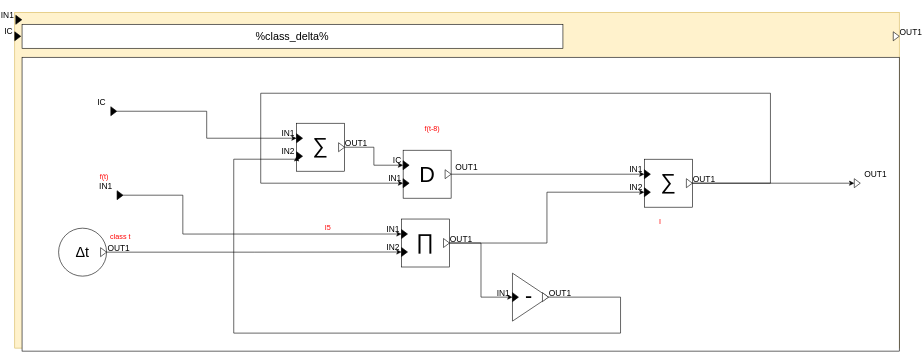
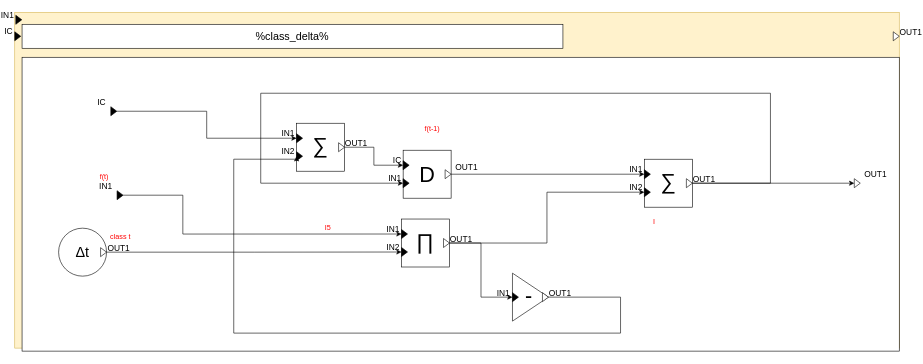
  <mxCell id="0" />
  <mxCell id="1" parent="0" />
  <mxCell id="2" value="forward_euler_method" style="rounded=0;whiteSpace=wrap;html=1;fillColor=#fff2cc;strokeColor=#d6b656;container=0;connectable=0;allowArrows=0;treeFolding=0;moveCells=0;treeMoving=0;comic=0;rotatable=0;expand=1;autosize=1;resizeWidth=1;resizeHeight=1;metaEdit=1;" parent="1" vertex="1"><mxGeometry x="20" y="20" width="1475" height="560" as="geometry"><mxRectangle x="40" y="400" width="50" height="40" as="alternateBounds" /></mxGeometry></mxCell>
  <mxCell id="3" value="%class_delta%" style="rounded=0;whiteSpace=wrap;html=1;fillColor=#ffffff;fontSize=18;connectable=0;allowArrows=0;rotatable=0;cloneable=0;deletable=0;" parent="2" vertex="1"><mxGeometry x="12.189" y="20" width="901.956" height="40" as="geometry" /></mxCell>
  <mxCell id="4" value="" style="rounded=0;whiteSpace=wrap;html=1;fillColor=#ffffff;connectable=0;allowArrows=0;container=1;collapsible=0;portConstraintRotation=0;rotatable=0;cloneable=0;deletable=0;recursiveResize=0;" parent="2" vertex="1"><mxGeometry x="12.19" y="75" width="1462.81" height="490" as="geometry"><mxRectangle x="10" y="70" width="50" height="40" as="alternateBounds" /></mxGeometry></mxCell>
  <mxCell id="5" style="edgeStyle=orthogonalEdgeStyle;rounded=0;orthogonalLoop=1;jettySize=auto;html=1;exitX=1;exitY=0.5;exitDx=0;exitDy=0;entryX=0;entryY=0.5;entryDx=0;entryDy=0;" parent="4" source="6" target="15" edge="1"><mxGeometry relative="1" as="geometry"><Array as="points"><mxPoint x="268.149" y="230" /><mxPoint x="268.149" y="295" /></Array></mxGeometry></mxCell>
  <mxCell id="6" value="IN1" style="triangle;fontSize=14;points=[[0,0.5],[1,0.5]];allowArrows=0;verticalAlign=middle;horizontal=1;spacingTop=0;align=right;spacingLeft=0;spacingRight=8;html=1;comic=0;treeFolding=0;treeMoving=0;resizable=0;movableLabel=1;spacing=2;aspect=fixed;fillColor=#000000;metaEdit=1;" parent="4" vertex="1"><mxGeometry x="158.452" y="222.5" width="10" height="15" as="geometry"><mxPoint x="-9" y="-15" as="offset" /></mxGeometry></mxCell>
  <mxCell id="7" value="D" style="whiteSpace=wrap;html=1;aspect=fixed;comic=0;fillColor=#FFFFFF;fontSize=36;align=center;resizable=0;container=1;collapsible=0;points=[];allowArrows=0;metaEdit=1;connectable=0;" parent="4" vertex="1"><mxGeometry x="635.498" y="155" width="80" height="80" as="geometry" /></mxCell>
  <mxCell id="8" value="OUT1" style="triangle;fillColor=#ffffff;fontSize=14;points=[[1,0.5]];allowArrows=0;verticalAlign=middle;horizontal=1;spacingTop=0;align=left;spacingLeft=4;spacingRight=0;html=1;comic=0;treeFolding=0;treeMoving=0;movable=1;resizable=0;rotatable=1;deletable=1;editable=1;connectable=1;movableLabel=1;spacing=2;aspect=fixed;metaEdit=1;" parent="7" vertex="1"><mxGeometry x="70" y="32.5" width="10" height="15" as="geometry"><mxPoint x="11" y="-12" as="offset" /></mxGeometry></mxCell>
  <mxCell id="9" value="IC" style="triangle;fontSize=14;points=[[0,0.5]];allowArrows=0;verticalAlign=middle;horizontal=1;spacingTop=0;align=right;spacingLeft=0;spacingRight=8;html=1;comic=0;treeFolding=0;treeMoving=0;resizable=0;movableLabel=1;spacing=2;aspect=fixed;fillColor=#000000;metaEdit=1;" parent="7" vertex="1"><mxGeometry y="17.5" width="10" height="15" as="geometry"><mxPoint x="-4" y="-8" as="offset" /></mxGeometry></mxCell>
  <mxCell id="10" value="IN1" style="triangle;fontSize=14;points=[[0,0.5]];allowArrows=0;verticalAlign=middle;horizontal=1;spacingTop=0;align=right;spacingLeft=0;spacingRight=8;html=1;comic=0;treeFolding=0;treeMoving=0;resizable=0;movableLabel=1;spacing=2;aspect=fixed;fillColor=#000000;metaEdit=1;" parent="7" vertex="1"><mxGeometry y="47.5" width="10" height="15" as="geometry"><mxPoint x="-4" y="-8" as="offset" /></mxGeometry></mxCell>
  <mxCell id="11" value="&amp;#916;t" style="ellipse;whiteSpace=wrap;html=1;comic=0;fillColor=#ffffff;fontSize=24;align=center;allowArrows=0;connectable=0;container=1;collapsible=0;recursiveResize=1;direction=west;resizable=0;metaEdit=1;" parent="4" vertex="1"><mxGeometry x="60.943" y="285" width="80" height="80" as="geometry" /></mxCell>
  <mxCell id="12" value="OUT1" style="triangle;fillColor=#ffffff;fontSize=14;points=[[1,0.5]];allowArrows=0;verticalAlign=middle;horizontal=1;spacingTop=0;align=left;spacingLeft=4;spacingRight=0;html=1;comic=0;treeFolding=0;treeMoving=0;movable=1;resizable=0;rotatable=1;deletable=1;editable=1;connectable=1;movableLabel=1;spacing=2;aspect=fixed;metaEdit=1;" parent="11" vertex="1"><mxGeometry x="70" y="32.5" width="10" height="15" as="geometry"><mxPoint x="6" y="-7" as="offset" /></mxGeometry></mxCell>
  <mxCell id="13" value="&amp;prod;" style="whiteSpace=wrap;html=1;aspect=fixed;comic=0;fillColor=#FFFFFF;fontSize=36;align=center;resizable=0;container=1;collapsible=0;points=[];allowArrows=0;spacingTop=-6;metaEdit=1;connectable=0;" parent="4" vertex="1"><mxGeometry x="632.812" y="269.75" width="80" height="80" as="geometry" /></mxCell>
  <mxCell id="14" value="OUT1" style="triangle;fillColor=#ffffff;fontSize=14;points=[[1,0.5]];allowArrows=0;verticalAlign=middle;horizontal=1;spacingTop=0;align=left;spacingLeft=4;spacingRight=0;html=1;comic=0;treeFolding=0;treeMoving=0;movable=1;resizable=0;rotatable=1;deletable=1;editable=1;connectable=1;movableLabel=1;spacing=2;aspect=fixed;metaEdit=1;" parent="13" vertex="1"><mxGeometry x="70" y="32.5" width="10" height="15" as="geometry"><mxPoint x="5" y="-7" as="offset" /></mxGeometry></mxCell>
  <mxCell id="15" value="IN1" style="triangle;fontSize=14;points=[[0,0.5]];allowArrows=0;verticalAlign=middle;horizontal=1;spacingTop=0;align=right;spacingLeft=0;spacingRight=8;html=1;comic=0;treeFolding=0;treeMoving=0;resizable=0;movableLabel=1;spacing=2;aspect=fixed;fillColor=#000000;metaEdit=1;" parent="13" vertex="1"><mxGeometry y="17.5" width="10" height="15" as="geometry"><mxPoint x="-4" y="-8" as="offset" /></mxGeometry></mxCell>
  <mxCell id="16" value="IN2" style="triangle;fontSize=14;points=[[0,0.5]];allowArrows=0;verticalAlign=middle;horizontal=1;spacingTop=0;align=right;spacingLeft=0;spacingRight=8;html=1;comic=0;treeFolding=0;treeMoving=0;resizable=0;movableLabel=1;spacing=2;aspect=fixed;fillColor=#000000;metaEdit=1;" parent="13" vertex="1"><mxGeometry y="47.5" width="10" height="15" as="geometry"><mxPoint x="-4" y="-8" as="offset" /></mxGeometry></mxCell>
  <mxCell id="17" style="edgeStyle=orthogonalEdgeStyle;rounded=0;orthogonalLoop=1;jettySize=auto;html=1;exitX=1;exitY=0.5;exitDx=0;exitDy=0;entryX=0;entryY=0.5;entryDx=0;entryDy=0;" parent="4" source="12" target="16" edge="1"><mxGeometry relative="1" as="geometry" /></mxCell>
  <mxCell id="18" value="&amp;sum;" style="whiteSpace=wrap;html=1;aspect=fixed;comic=0;fillColor=#FFFFFF;fontSize=36;align=center;resizable=0;container=1;collapsible=0;points=[];allowArrows=0;spacingTop=-6;metaEdit=1;connectable=0;" parent="4" vertex="1"><mxGeometry x="1037.807" y="170" width="80" height="80" as="geometry" /></mxCell>
  <mxCell id="19" value="OUT1" style="triangle;fillColor=#ffffff;fontSize=14;points=[[1,0.5]];allowArrows=0;verticalAlign=middle;horizontal=1;spacingTop=0;align=left;spacingLeft=4;spacingRight=0;html=1;comic=0;treeFolding=0;treeMoving=0;movable=1;resizable=0;rotatable=1;deletable=1;editable=1;connectable=1;movableLabel=1;spacing=2;aspect=fixed;metaEdit=1;" parent="18" vertex="1"><mxGeometry x="70" y="32.5" width="10" height="15" as="geometry"><mxPoint x="5" y="-7" as="offset" /></mxGeometry></mxCell>
  <mxCell id="20" value="IN1" style="triangle;fontSize=14;points=[[0,0.5]];allowArrows=0;verticalAlign=middle;horizontal=1;spacingTop=0;align=right;spacingLeft=0;spacingRight=8;html=1;comic=0;treeFolding=0;treeMoving=0;resizable=0;movableLabel=1;spacing=2;aspect=fixed;fillColor=#000000;metaEdit=1;" parent="18" vertex="1"><mxGeometry y="17.5" width="10" height="15" as="geometry"><mxPoint x="-4" y="-8" as="offset" /></mxGeometry></mxCell>
  <mxCell id="21" value="IN2" style="triangle;fontSize=14;points=[[0,0.5]];allowArrows=0;verticalAlign=middle;horizontal=1;spacingTop=0;align=right;spacingLeft=0;spacingRight=8;html=1;comic=0;treeFolding=0;treeMoving=0;resizable=0;movableLabel=1;spacing=2;aspect=fixed;fillColor=#000000;metaEdit=1;" parent="18" vertex="1"><mxGeometry y="47.5" width="10" height="15" as="geometry"><mxPoint x="-4" y="-8" as="offset" /></mxGeometry></mxCell>
  <mxCell id="22" value="OUT1" style="triangle;fillColor=#ffffff;fontSize=14;points=[[0,0.5],[1,0.5]];allowArrows=0;verticalAlign=middle;horizontal=1;spacingTop=0;align=left;spacingLeft=4;spacingRight=0;html=1;comic=0;treeFolding=0;treeMoving=0;movable=1;resizable=0;rotatable=1;deletable=1;editable=1;connectable=1;movableLabel=1;spacing=2;aspect=fixed;metaEdit=1;" parent="4" vertex="1"><mxGeometry x="1387.809" y="202.5" width="10" height="15" as="geometry"><mxPoint x="11" y="-15" as="offset" /></mxGeometry></mxCell>
  <mxCell id="23" style="edgeStyle=orthogonalEdgeStyle;rounded=0;orthogonalLoop=1;jettySize=auto;html=1;exitX=1;exitY=0.5;exitDx=0;exitDy=0;entryX=0;entryY=0.5;entryDx=0;entryDy=0;" parent="4" source="14" target="21" edge="1"><mxGeometry relative="1" as="geometry" /></mxCell>
- <mxCell id="24" value="f(t-8&lt;span style=&quot;background-color: initial;&quot;&gt;)&lt;/span&gt;" style="text;html=1;align=center;verticalAlign=middle;whiteSpace=wrap;rounded=0;fontColor=#FF0000;" parent="4" vertex="1"><mxGeometry x="652.812" y="105" width="62.684" height="30" as="geometry" /></mxCell>
+ <mxCell id="24" value="f(t-1&lt;span style=&quot;background-color: initial;&quot;&gt;)&lt;/span&gt;" style="text;html=1;align=center;verticalAlign=middle;whiteSpace=wrap;rounded=0;fontColor=#FF0000;" parent="4" vertex="1"><mxGeometry x="652.812" y="105" width="62.684" height="30" as="geometry" /></mxCell>
  <mxCell id="25" value="f(t)" style="text;html=1;align=center;verticalAlign=middle;whiteSpace=wrap;rounded=0;fontColor=#FF0000;" parent="4" vertex="1"><mxGeometry x="106.211" y="185" width="62.684" height="30" as="geometry" /></mxCell>
  <mxCell id="26" value="class t" style="text;html=1;align=center;verticalAlign=middle;whiteSpace=wrap;rounded=0;fontColor=#FF0000;" parent="4" vertex="1"><mxGeometry x="132.33" y="285" width="62.684" height="30" as="geometry" /></mxCell>
  <mxCell id="27" value="I5" style="text;html=1;align=center;verticalAlign=middle;whiteSpace=wrap;rounded=0;fontColor=#FF0000;" parent="4" vertex="1"><mxGeometry x="478.838" y="270" width="62.684" height="30" as="geometry" /></mxCell>
- <mxCell id="28" value="I" style="text;html=1;align=center;verticalAlign=middle;whiteSpace=wrap;rounded=0;fontColor=#FF0000;" parent="4" vertex="1"><mxGeometry x="1032.811" y="260" width="62.684" height="30" as="geometry" /></mxCell>
+ <mxCell id="28" value="I" style="text;html=1;align=center;verticalAlign=middle;whiteSpace=wrap;rounded=0;fontColor=#FF0000;" parent="4" vertex="1"><mxGeometry x="1022.811" y="260" width="62.684" height="30" as="geometry" /></mxCell>
  <mxCell id="29" style="edgeStyle=orthogonalEdgeStyle;rounded=0;orthogonalLoop=1;jettySize=auto;html=1;exitX=1;exitY=0.5;exitDx=0;exitDy=0;entryX=0;entryY=0.5;entryDx=0;entryDy=0;" edge="1" parent="4" source="30" target="38"><mxGeometry relative="1" as="geometry" /></mxCell>
  <mxCell id="30" value="IC" style="triangle;fontSize=14;points=[[0,0.5],[1,0.5]];allowArrows=0;verticalAlign=middle;horizontal=1;spacingTop=0;align=right;spacingLeft=0;spacingRight=8;html=1;comic=0;treeFolding=0;treeMoving=0;resizable=0;movableLabel=1;spacing=2;aspect=fixed;fillColor=#000000;metaEdit=1;" parent="4" vertex="1"><mxGeometry x="148.004" y="82.5" width="10" height="15" as="geometry"><mxPoint x="-9" y="-15" as="offset" /></mxGeometry></mxCell>
  <mxCell id="31" style="edgeStyle=orthogonalEdgeStyle;rounded=0;orthogonalLoop=1;jettySize=auto;html=1;exitX=1;exitY=0.5;exitDx=0;exitDy=0;entryX=0;entryY=0.5;entryDx=0;entryDy=0;" parent="4" source="8" target="20" edge="1"><mxGeometry relative="1" as="geometry" /></mxCell>
  <mxCell id="32" value="-" style="triangle;whiteSpace=wrap;html=1;comic=0;fontSize=36;align=center;allowArrows=0;recursiveResize=0;resizable=0;fillColor=#FFFFFF;points=[];spacingLeft=-5;container=1;collapsible=0;spacingTop=-6;metaEdit=1;connectable=0;" vertex="1" parent="4"><mxGeometry x="817.81" y="360" width="60" height="80" as="geometry" /></mxCell>
  <mxCell id="33" value="OUT1" style="triangle;fillColor=#ffffff;fontSize=14;points=[[1,0.5]];allowArrows=0;verticalAlign=middle;horizontal=1;spacingTop=0;align=left;spacingLeft=4;spacingRight=0;html=1;comic=0;treeFolding=0;treeMoving=0;movable=1;resizable=0;rotatable=1;deletable=1;editable=1;connectable=1;movableLabel=1;spacing=2;aspect=fixed;metaEdit=1;" vertex="1" parent="32"><mxGeometry x="50" y="32.5" width="10" height="15" as="geometry"><mxPoint x="5" y="-7" as="offset" /></mxGeometry></mxCell>
  <mxCell id="34" value="IN1" style="triangle;fontSize=14;points=[[0,0.5]];allowArrows=0;verticalAlign=middle;horizontal=1;spacingTop=0;align=right;spacingLeft=0;spacingRight=8;html=1;comic=0;treeFolding=0;treeMoving=0;resizable=0;movableLabel=1;spacing=2;aspect=fixed;fillColor=#000000;metaEdit=1;" vertex="1" parent="32"><mxGeometry y="32.5" width="10" height="15" as="geometry"><mxPoint x="-5" y="-7" as="offset" /></mxGeometry></mxCell>
  <mxCell id="35" style="edgeStyle=orthogonalEdgeStyle;rounded=0;orthogonalLoop=1;jettySize=auto;html=1;exitX=1;exitY=0.5;exitDx=0;exitDy=0;entryX=0;entryY=0.5;entryDx=0;entryDy=0;" edge="1" parent="4" source="14" target="34"><mxGeometry relative="1" as="geometry" /></mxCell>
  <mxCell id="36" value="&amp;sum;" style="whiteSpace=wrap;html=1;aspect=fixed;comic=0;fillColor=#FFFFFF;fontSize=36;align=center;resizable=0;container=1;collapsible=0;points=[];allowArrows=0;spacingTop=-6;metaEdit=1;connectable=0;" vertex="1" parent="4"><mxGeometry x="457.81" y="110" width="80" height="80" as="geometry" /></mxCell>
  <mxCell id="37" value="OUT1" style="triangle;fillColor=#ffffff;fontSize=14;points=[[1,0.5]];allowArrows=0;verticalAlign=middle;horizontal=1;spacingTop=0;align=left;spacingLeft=4;spacingRight=0;html=1;comic=0;treeFolding=0;treeMoving=0;movable=1;resizable=0;rotatable=1;deletable=1;editable=1;connectable=1;movableLabel=1;spacing=2;aspect=fixed;metaEdit=1;" vertex="1" parent="36"><mxGeometry x="70" y="32.5" width="10" height="15" as="geometry"><mxPoint x="5" y="-7" as="offset" /></mxGeometry></mxCell>
  <mxCell id="38" value="IN1" style="triangle;fontSize=14;points=[[0,0.5]];allowArrows=0;verticalAlign=middle;horizontal=1;spacingTop=0;align=right;spacingLeft=0;spacingRight=8;html=1;comic=0;treeFolding=0;treeMoving=0;resizable=0;movableLabel=1;spacing=2;aspect=fixed;fillColor=#000000;metaEdit=1;" vertex="1" parent="36"><mxGeometry y="17.5" width="10" height="15" as="geometry"><mxPoint x="-4" y="-8" as="offset" /></mxGeometry></mxCell>
  <mxCell id="39" value="IN2" style="triangle;fontSize=14;points=[[0,0.5]];allowArrows=0;verticalAlign=middle;horizontal=1;spacingTop=0;align=right;spacingLeft=0;spacingRight=8;html=1;comic=0;treeFolding=0;treeMoving=0;resizable=0;movableLabel=1;spacing=2;aspect=fixed;fillColor=#000000;metaEdit=1;" vertex="1" parent="36"><mxGeometry y="47.5" width="10" height="15" as="geometry"><mxPoint x="-4" y="-8" as="offset" /></mxGeometry></mxCell>
  <mxCell id="40" style="edgeStyle=orthogonalEdgeStyle;rounded=0;orthogonalLoop=1;jettySize=auto;html=1;exitX=1;exitY=0.5;exitDx=0;exitDy=0;entryX=0;entryY=0.5;entryDx=0;entryDy=0;" edge="1" parent="4" source="37" target="9"><mxGeometry relative="1" as="geometry" /></mxCell>
  <mxCell id="41" style="edgeStyle=orthogonalEdgeStyle;rounded=0;orthogonalLoop=1;jettySize=auto;html=1;exitX=1;exitY=0.5;exitDx=0;exitDy=0;entryX=0;entryY=0.5;entryDx=0;entryDy=0;" edge="1" parent="4" source="33" target="39"><mxGeometry relative="1" as="geometry"><Array as="points"><mxPoint x="998" y="400" /><mxPoint x="998" y="460" /><mxPoint x="353" y="460" /><mxPoint x="353" y="170" /></Array></mxGeometry></mxCell>
  <mxCell id="42" style="edgeStyle=orthogonalEdgeStyle;rounded=0;orthogonalLoop=1;jettySize=auto;html=1;exitX=1;exitY=0.5;exitDx=0;exitDy=0;entryX=0;entryY=0.5;entryDx=0;entryDy=0;" edge="1" parent="4" source="19" target="22"><mxGeometry relative="1" as="geometry" /></mxCell>
  <mxCell id="43" style="edgeStyle=orthogonalEdgeStyle;rounded=0;orthogonalLoop=1;jettySize=auto;html=1;exitX=1;exitY=0.5;exitDx=0;exitDy=0;entryX=0;entryY=0.5;entryDx=0;entryDy=0;" edge="1" parent="4" source="19" target="10"><mxGeometry relative="1" as="geometry"><Array as="points"><mxPoint x="1248" y="210" /><mxPoint x="1248" y="60" /><mxPoint x="398" y="60" /><mxPoint x="398" y="210" /></Array></mxGeometry></mxCell>
  <mxCell id="44" value="OUT1" style="triangle;fillColor=#ffffff;fontSize=14;points=[[0,0.5],[1,0.5]];allowArrows=0;verticalAlign=middle;horizontal=1;spacingTop=0;align=left;spacingLeft=4;spacingRight=0;html=1;comic=0;treeFolding=0;treeMoving=0;movable=1;resizable=0;rotatable=1;deletable=1;editable=1;connectable=1;movableLabel=1;spacing=2;aspect=fixed;metaEdit=1;" parent="2" vertex="1"><mxGeometry x="1464.998" y="32.5" width="10" height="15" as="geometry"><mxPoint x="5" y="-7" as="offset" /></mxGeometry></mxCell>
  <mxCell id="45" value="IC" style="triangle;fontSize=14;points=[[0,0.5],[1,0.5]];allowArrows=0;verticalAlign=middle;horizontal=1;spacingTop=0;align=right;spacingLeft=0;spacingRight=8;html=1;comic=0;treeFolding=0;treeMoving=0;resizable=0;movableLabel=1;spacing=2;aspect=fixed;fillColor=#000000;metaEdit=1;" parent="2" vertex="1"><mxGeometry y="32.5" width="10" height="15" as="geometry"><mxPoint x="-4" y="-8" as="offset" /></mxGeometry></mxCell>
  <mxCell id="46" value="IN1" style="triangle;fontSize=14;points=[[0,0.5],[1,0.5]];allowArrows=0;verticalAlign=middle;horizontal=1;spacingTop=0;align=right;spacingLeft=0;spacingRight=8;html=1;comic=0;treeFolding=0;treeMoving=0;resizable=0;movableLabel=1;spacing=2;aspect=fixed;fillColor=#000000;metaEdit=1;" parent="2" vertex="1"><mxGeometry x="1.745" y="5" width="10" height="15" as="geometry"><mxPoint x="-4" y="-8" as="offset" /></mxGeometry></mxCell>
